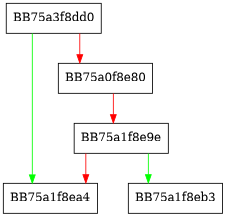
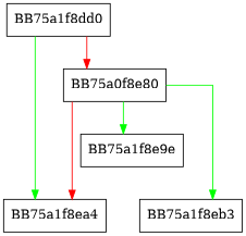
  digraph {
    splines=ortho
    node [shape=box]
    edge [color=red]
-   BB75a1f8dd0 [label=BB75a3f8dd0]
+   BB75a1f8dd0
    BB75a1f8ea4
    n3 [label=BB75a0f8e80]
    BB75a1f8eb3
    BB75a1f8e9e
    BB75a1f8dd0 -> BB75a1f8ea4 [color=green]
    BB75a1f8dd0 -> n3
-   BB75a1f8e9e -> BB75a1f8eb3 [color=green]
-   n3 -> BB75a1f8e9e
-   BB75a1f8e9e -> BB75a1f8ea4
+   n3 -> BB75a1f8eb3 [color=green]
+   n3 -> BB75a1f8e9e [color=green]
+   n3 -> BB75a1f8ea4
  }
